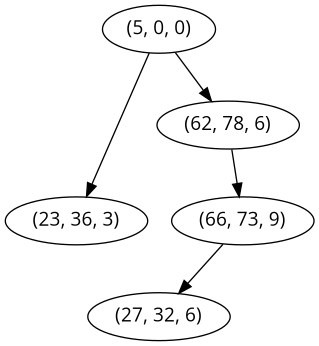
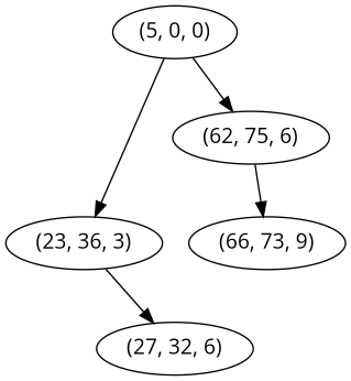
  digraph {
    fontname="Open Sans"
    node [fontname="Open Sans"]
    edge [fontname="Open Sans"]
    n1 [label="(5, 0, 0)"]
    "(23, 36, 3)"
-   "(62, 75, 6)" [label="(62, 78, 6)"]
+   "(62, 75, 6)"
    "(27, 32, 6)"
    n5 [label="(66, 73, 9)"]
    n1 -> "(23, 36, 3)"
    n1 -> "(62, 75, 6)"
-   n5 -> "(27, 32, 6)"
+   "(23, 36, 3)" -> "(27, 32, 6)"
    "(62, 75, 6)" -> n5
  }
